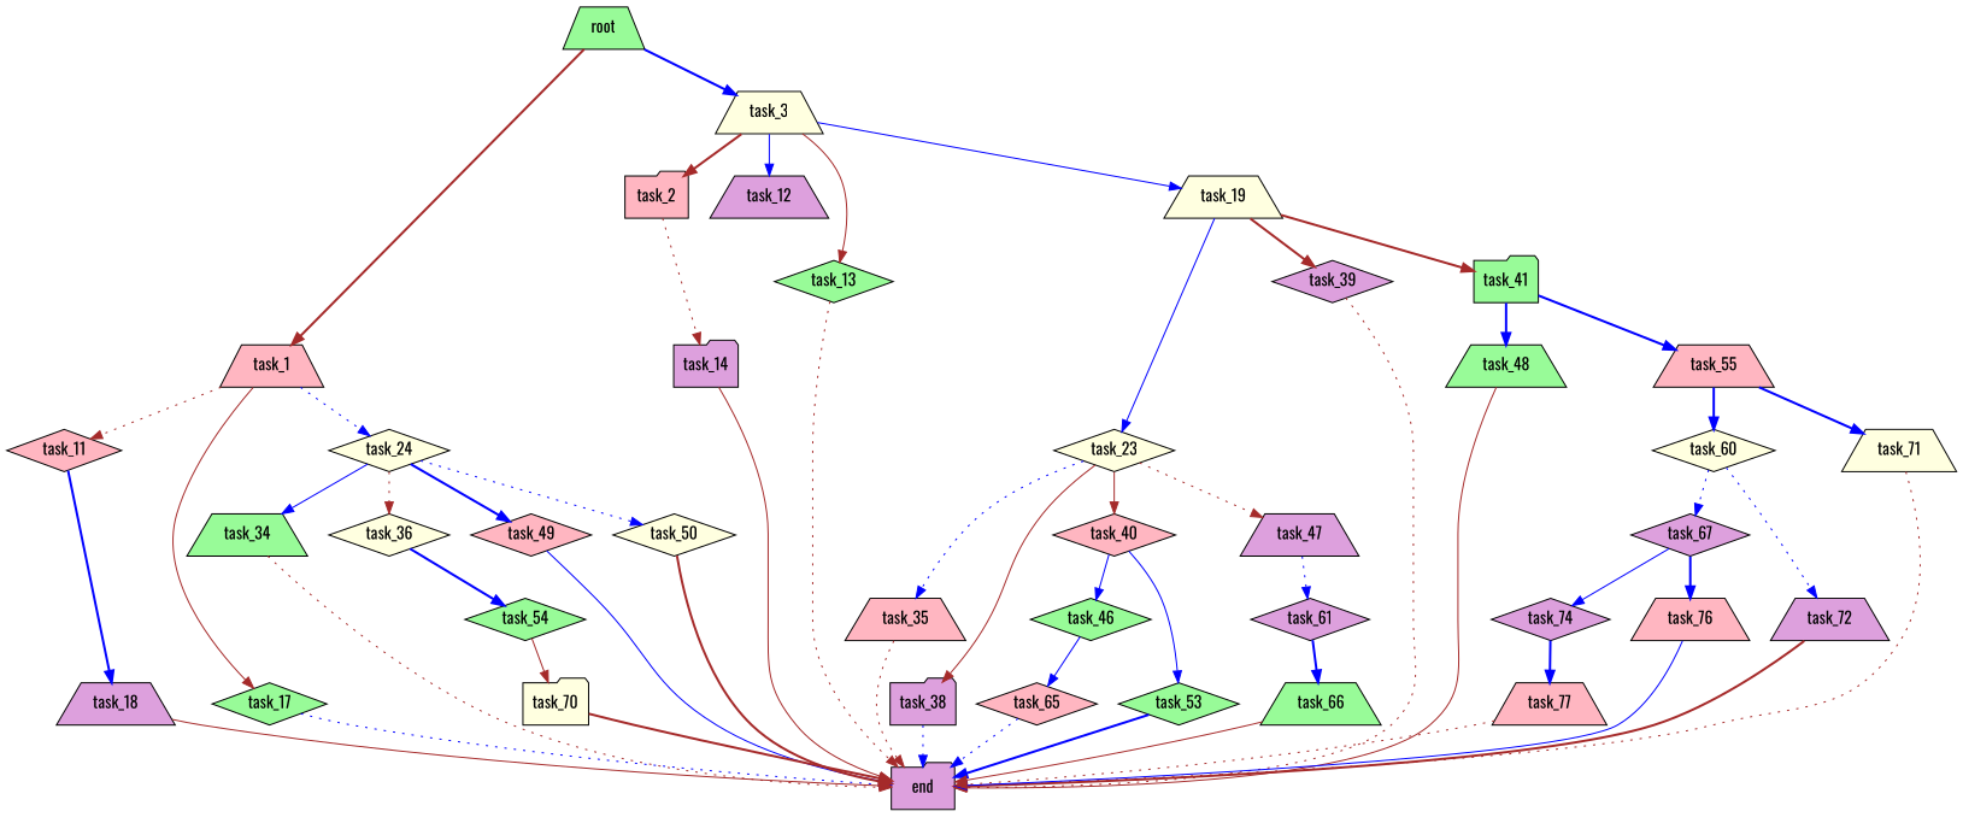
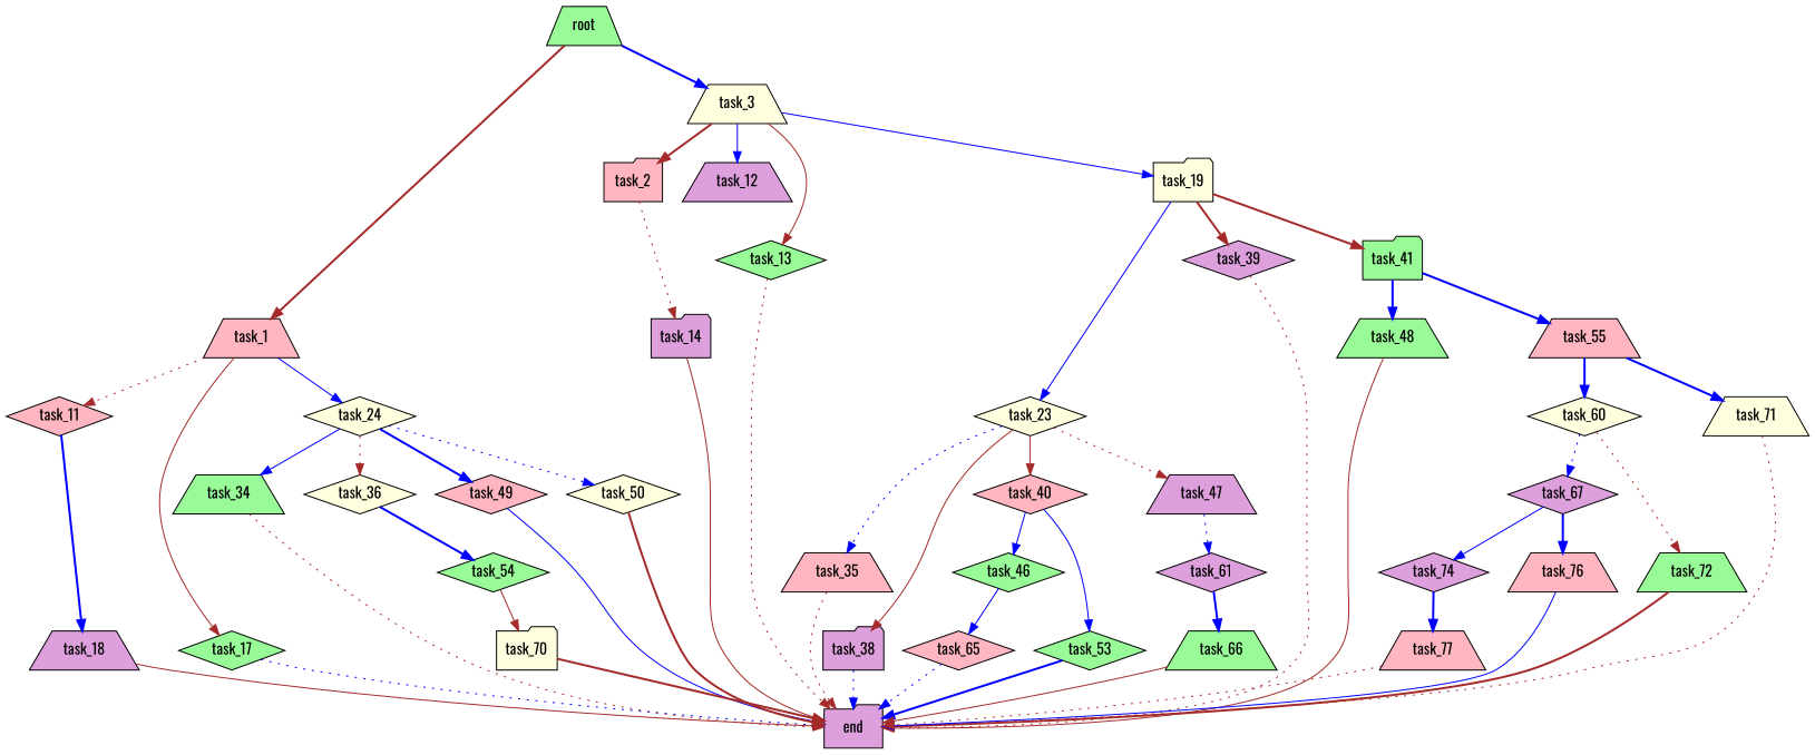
  digraph {
    fontname=Oswald
    node [fillcolor=plum fontname=Oswald shape=diamond style=filled]
    edge [color=blue fontname=Oswald style=bold]
    root [fillcolor=palegreen shape=trapezium]
    task_1 [fillcolor=lightpink shape=trapezium]
    task_3 [fillcolor=lightyellow shape=trapezium]
    task_11 [fillcolor=lightpink]
    task_17 [fillcolor=palegreen]
    task_24 [fillcolor=lightyellow]
    task_2 [fillcolor=lightpink shape=folder]
    task_14 [shape=folder]
    task_12 [shape=trapezium]
    task_13 [fillcolor=palegreen]
-   task_19 [fillcolor=lightyellow shape=trapezium]
+   task_19 [fillcolor=lightyellow shape=folder]
    task_18 [shape=trapezium]
    end [shape=folder]
    task_34 [fillcolor=palegreen shape=trapezium]
    task_36 [fillcolor=lightyellow]
    task_49 [fillcolor=lightpink]
    task_50 [fillcolor=lightyellow]
    task_23 [fillcolor=lightyellow]
    task_39
    task_41 [fillcolor=palegreen shape=folder]
    task_54 [fillcolor=palegreen]
    task_35 [fillcolor=lightpink shape=trapezium]
    n23 [label=task_38 shape=folder]
    task_40 [fillcolor=lightpink]
    task_47 [shape=trapezium]
    task_48 [fillcolor=palegreen shape=trapezium]
    task_55 [fillcolor=lightpink shape=trapezium]
    task_46 [fillcolor=palegreen]
    task_53 [fillcolor=palegreen]
    task_61
    task_60 [fillcolor=lightyellow]
    task_71 [fillcolor=lightyellow shape=trapezium]
    task_65 [fillcolor=lightpink]
    task_66 [fillcolor=palegreen shape=trapezium]
    task_70 [fillcolor=lightyellow shape=folder]
    task_67
-   task_72 [shape=trapezium]
+   task_72 [fillcolor=palegreen shape=trapezium]
    task_74
    task_76 [fillcolor=lightpink shape=trapezium]
    task_77 [fillcolor=lightpink shape=trapezium]
    root -> task_1 [color=brown]
    root -> task_3
    task_1 -> task_11 [color=brown style=dotted]
    task_1 -> task_17 [color=brown style=solid]
-   task_1 -> task_24 [style=dotted]
+   task_1 -> task_24 [style=solid]
    task_3 -> task_2 [color=brown]
    task_3 -> task_12 [style=solid]
    task_3 -> task_13 [color=brown style=solid]
    task_3 -> task_19 [style=solid]
    task_11 -> task_18
    task_17 -> end [style=dotted]
    task_24 -> task_34 [style=solid]
    task_24 -> task_36 [color=brown style=dotted]
    task_24 -> task_49
    task_24 -> task_50 [style=dotted]
    task_2 -> task_14 [color=brown style=dotted]
    task_14 -> end [color=brown style=solid]
    task_13 -> end [color=brown style=dotted]
    task_19 -> task_23 [style=solid]
    task_19 -> task_39 [color=brown]
    task_19 -> task_41 [color=brown]
    task_18 -> end [color=brown style=solid]
    task_34 -> end [color=brown style=dotted]
    task_36 -> task_54
    task_49 -> end [style=solid]
    task_50 -> end [color=brown]
    task_23 -> task_35 [style=dotted]
    task_23 -> n23 [color=brown style=solid]
    task_23 -> task_40 [color=brown style=solid]
    task_23 -> task_47 [color=brown style=dotted]
    task_39 -> end [color=brown style=dotted]
    task_41 -> task_48
    task_41 -> task_55
    task_54 -> task_70 [color=brown style=solid]
    task_35 -> end [color=brown style=dotted]
    n23 -> end [style=dotted]
    task_40 -> task_46 [style=solid]
    task_40 -> task_53 [style=solid]
    task_47 -> task_61 [style=dotted]
    task_48 -> end [color=brown style=solid]
    task_55 -> task_60
    task_55 -> task_71
    task_46 -> task_65 [style=solid]
    task_53 -> end
    task_61 -> task_66
    task_60 -> task_67 [style=dotted]
-   task_60 -> task_72 [style=dotted]
+   task_60 -> task_72 [color=brown style=dotted]
    task_71 -> end [color=brown style=dotted]
    task_65 -> end [style=dotted]
    task_66 -> end [color=brown style=solid]
    task_70 -> end [color=brown]
    task_67 -> task_74 [style=solid]
    task_67 -> task_76
    task_72 -> end [color=brown]
    task_74 -> task_77
    task_76 -> end [style=solid]
    task_77 -> end [color=brown style=dotted]
  }
